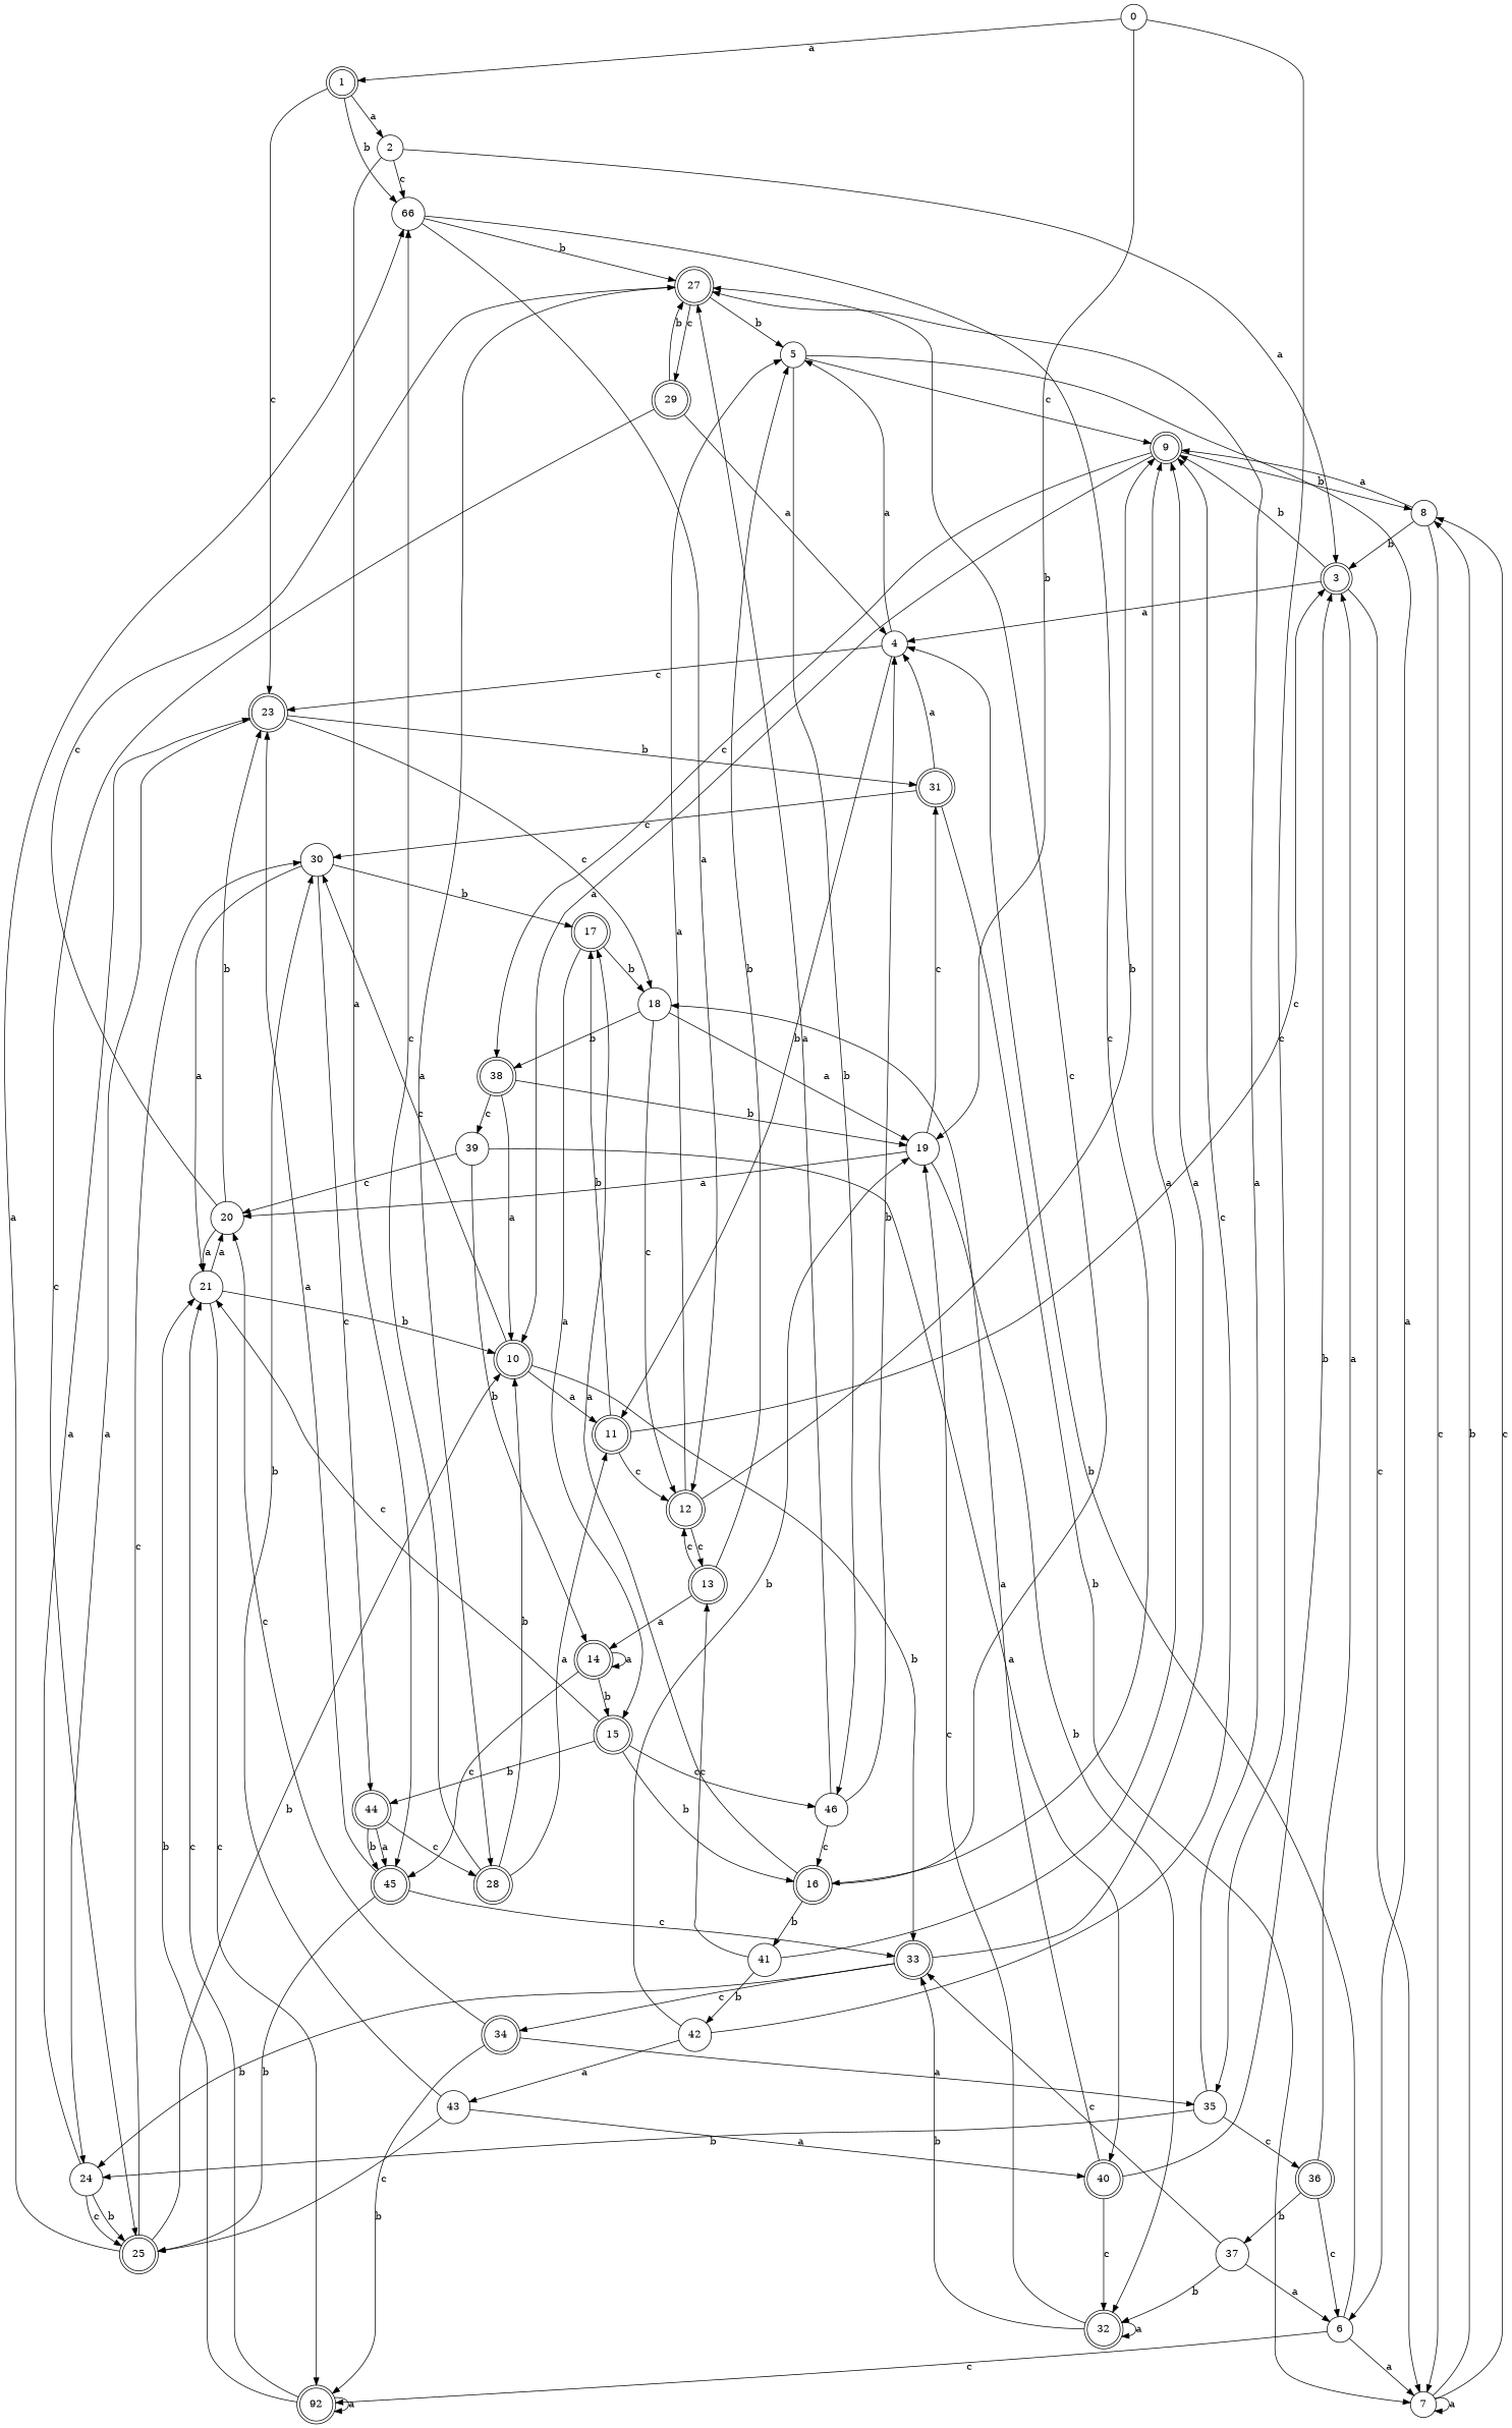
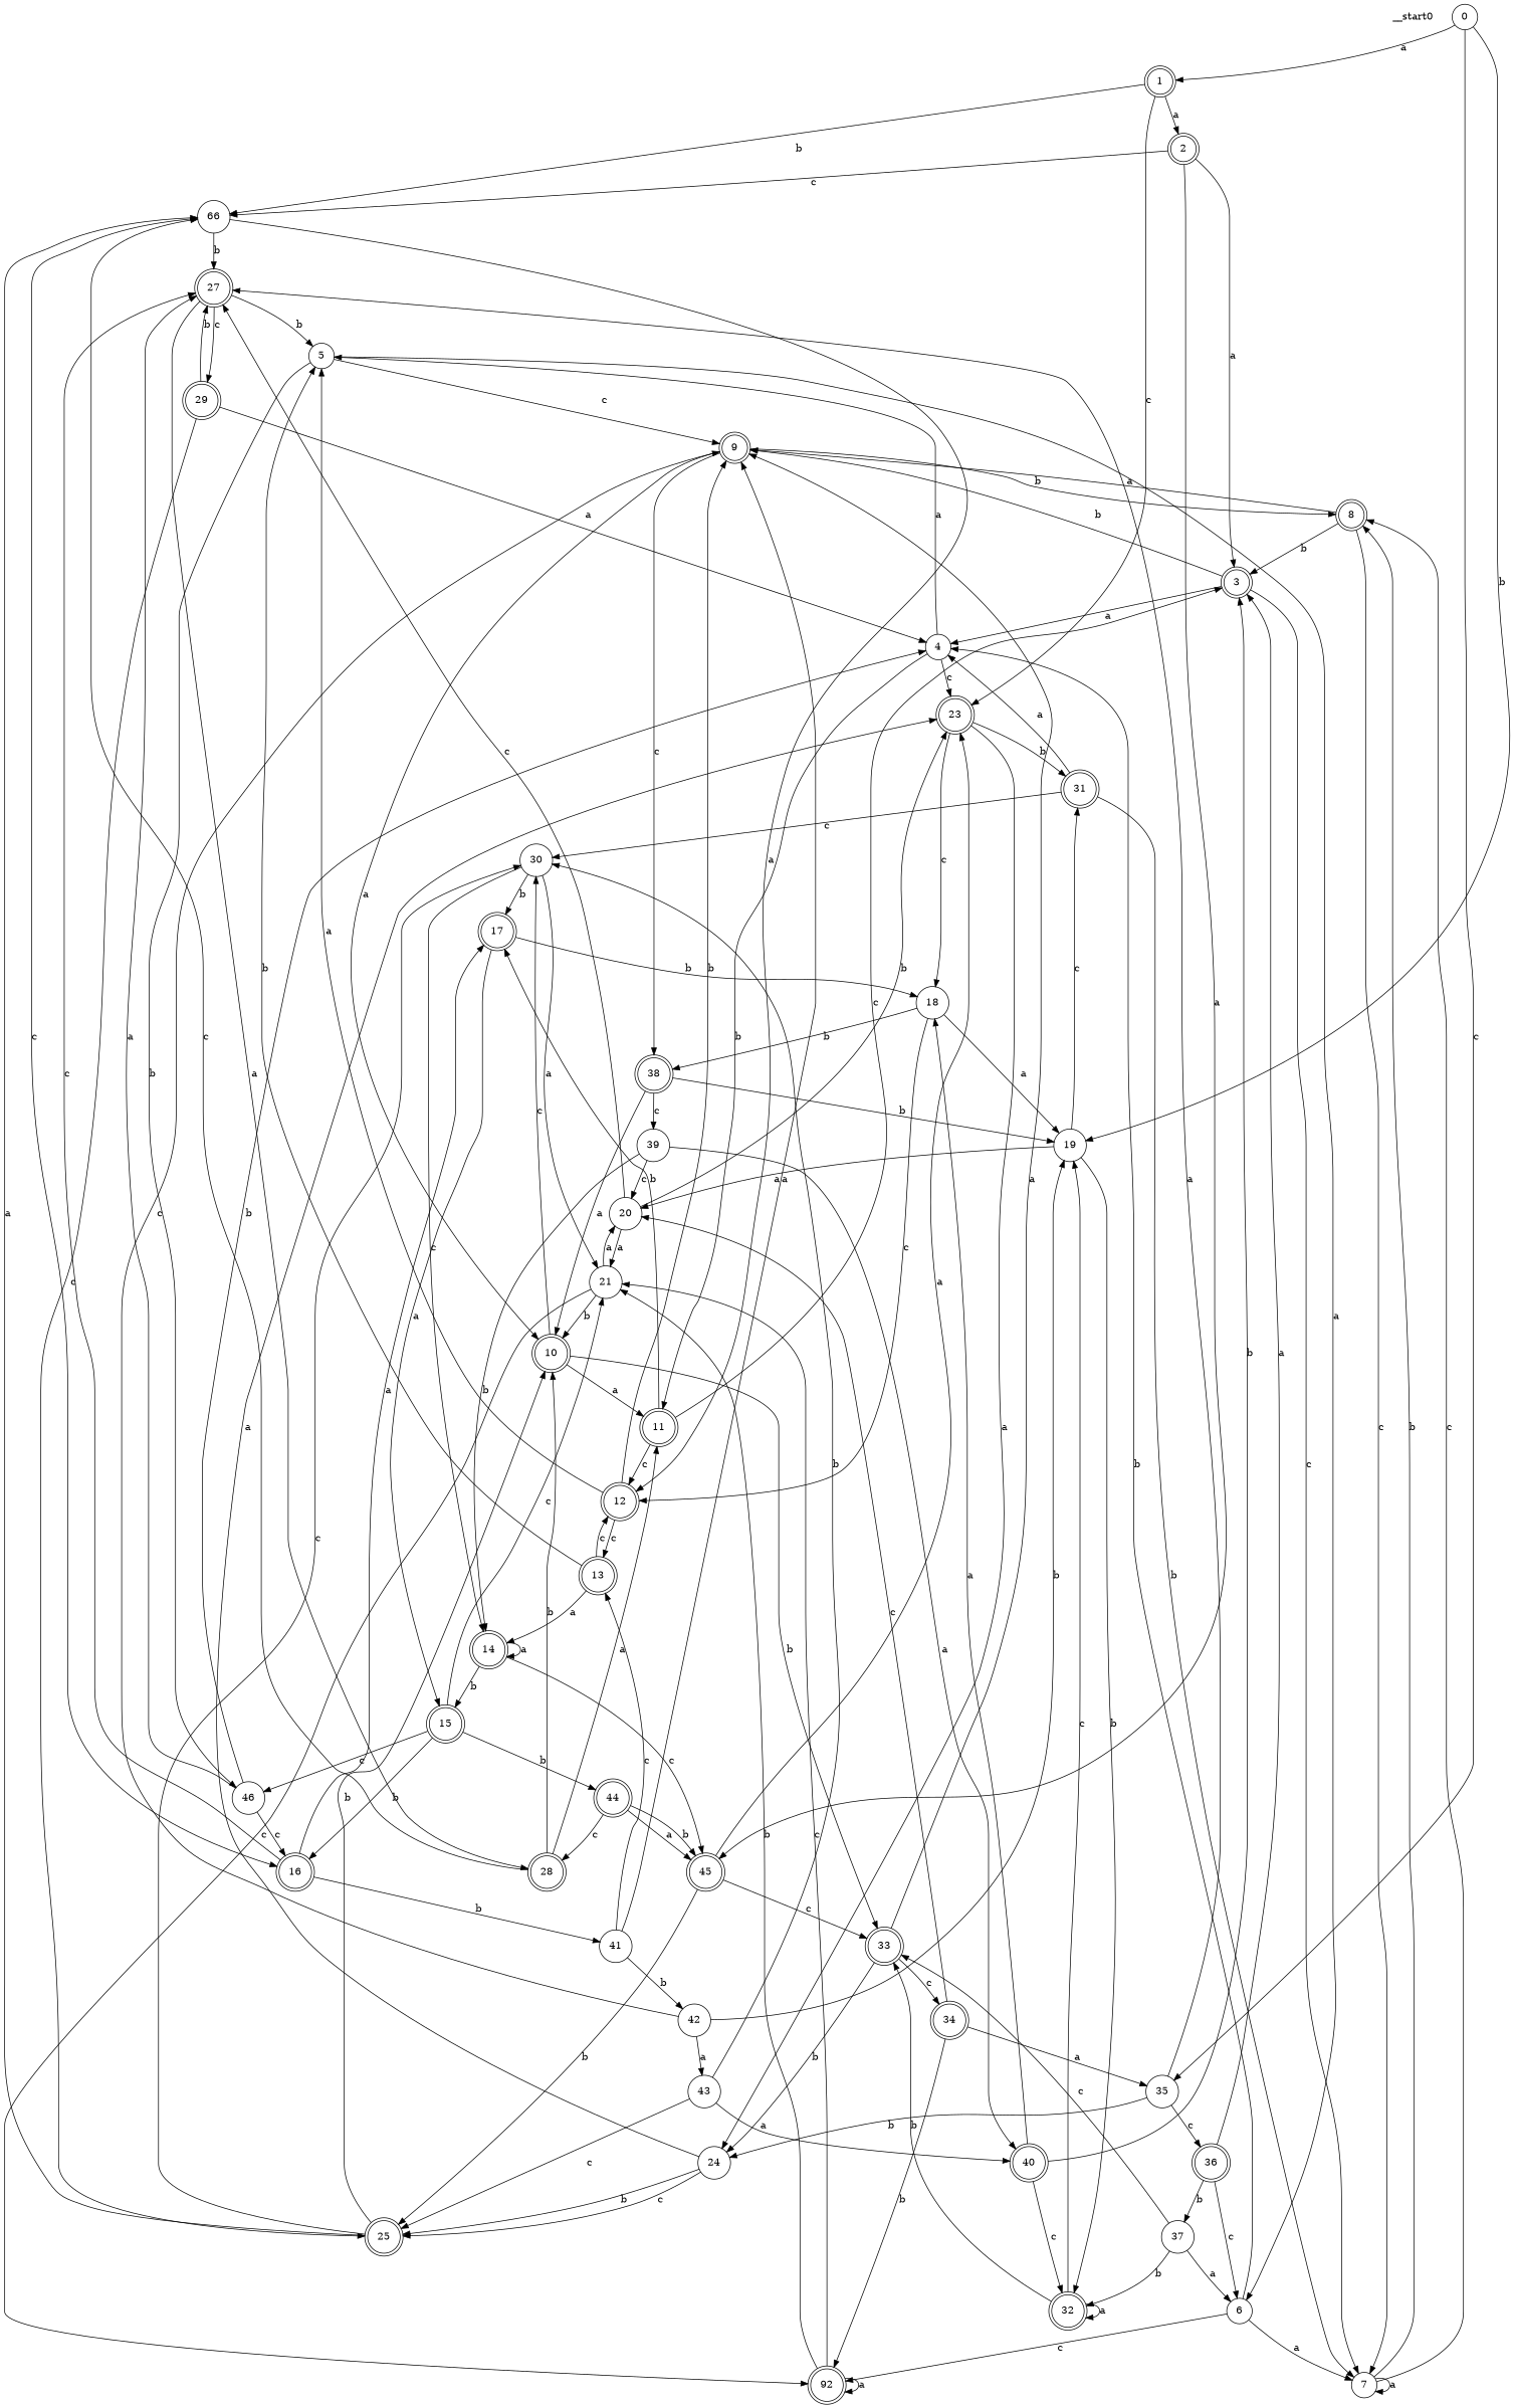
  digraph {
    rankdir=TB
    node [shape=doublecircle color=black fillcolor=white style="rounded,filled"]
+   __start0 [shape=none color="" fillcolor="" style=""]
    n2 [label=0 shape=circle style=filled]
    n3 [label=1 style=filled]
    n4 [label=19 shape=circle style=filled]
    n5 [label=35 shape=circle style=filled]
-   n6 [label=2 shape=circle]
+   n6 [label=2]
    n7 [label=23]
    n8 [label=66 shape=circle style=filled]
    n9 [label=20 shape=circle style=filled]
    n10 [label=31]
    n11 [label=32]
    n12 [label=27]
    n13 [label=24 shape=circle style=filled]
    n14 [label=36]
    n15 [label=3]
    n16 [label=45]
    n17 [label=18 shape=circle style=filled]
    n18 [label=12]
    n19 [label=16]
    n20 [label=4 shape=circle style=filled]
    n21 [label=7 shape=circle style=filled]
    n22 [label=9]
    n23 [label=33]
    n24 [label=25]
    n25 [label=5 shape=circle style=filled]
    n26 [label=11]
-   n27 [label=8 shape=circle style=filled]
+   n27 [label=8 style=filled]
    n28 [label=10 style=filled]
    n29 [label=38]
    n30 [label=6 shape=circle style=filled]
    n31 [label=46 shape=circle style=filled]
    n32 [label=17]
    n33 [label=92]
    n34 [label=21 shape=circle style=filled]
    n35 [label=30 shape=circle style=filled]
    n36 [label=39 shape=circle style=filled]
    n37 [label=14]
    n38 [label=34]
    n39 [label=13]
    n40 [label=15]
    n41 [label=44]
    n42 [label=41 shape=circle style=filled]
    n43 [label=28]
    n44 [label=29]
    n45 [label=42 shape=circle style=filled]
    n46 [label=37 shape=circle style=filled]
    n47 [label=40]
    n48 [label=43 shape=circle style=filled]
    n2 -> n3 [label=a]
    n2 -> n4 [label=b]
    n2 -> n5 [label=c]
    n3 -> n6 [label=a]
    n3 -> n7 [label=c]
    n3 -> n8 [label=b]
    n4 -> n9 [label=a]
    n4 -> n10 [label=c]
    n4 -> n11 [label=b]
    n5 -> n12 [label=a]
    n5 -> n13 [label=b]
    n5 -> n14 [label=c]
    n6 -> n8 [label=c]
    n6 -> n15 [label=a]
    n6 -> n16 [label=a]
    n7 -> n10 [label=b]
    n7 -> n13 [label=a]
    n7 -> n17 [label=c]
    n8 -> n12 [label=b]
    n8 -> n18 [label=a]
    n8 -> n19 [label=c]
    n9 -> n7 [label=b]
    n9 -> n12 [label=c]
    n9 -> n34 [label=a]
    n10 -> n20 [label=a]
    n10 -> n21 [label=b]
    n10 -> n35 [label=c]
    n11 -> n4 [label=c]
    n11 -> n11 [label=a]
    n11 -> n23 [label=b]
    n12 -> n25 [label=b]
    n12 -> n43 [label=a]
    n12 -> n44 [label=c]
    n13 -> n7 [label=a]
    n13 -> n24 [label=b]
    n13 -> n24 [label=c]
    n14 -> n15 [label=a]
    n14 -> n30 [label=c]
    n14 -> n46 [label=b]
    n15 -> n20 [label=a]
    n15 -> n21 [label=c]
    n15 -> n22 [label=b]
    n16 -> n7 [label=a]
    n16 -> n23 [label=c]
    n16 -> n24 [label=b]
    n17 -> n4 [label=a]
    n17 -> n18 [label=c]
    n17 -> n29 [label=b]
    n18 -> n22 [label=b]
    n18 -> n25 [label=a]
    n18 -> n39 [label=c]
    n19 -> n12 [label=c]
    n19 -> n32 [label=a]
    n19 -> n42 [label=b]
    n20 -> n7 [label=c]
    n20 -> n25 [label=a]
    n20 -> n26 [label=b]
    n21 -> n21 [label=a]
    n21 -> n27 [label=b]
    n21 -> n27 [label=c]
    n22 -> n27 [label=b]
    n22 -> n28 [label=a]
    n22 -> n29 [label=c]
    n23 -> n13 [label=b]
    n23 -> n22 [label=a]
    n23 -> n38 [label=c]
    n24 -> n8 [label=a]
    n24 -> n28 [label=b]
    n24 -> n35 [label=c]
    n25 -> n22 [label=c]
    n25 -> n30 [label=a]
    n25 -> n31 [label=b]
    n26 -> n15 [label=c]
    n26 -> n18 [label=c]
    n26 -> n32 [label=b]
    n27 -> n15 [label=b]
    n27 -> n21 [label=c]
    n27 -> n22 [label=a]
    n28 -> n23 [label=b]
    n28 -> n26 [label=a]
    n28 -> n35 [label=c]
    n29 -> n4 [label=b]
    n29 -> n28 [label=a]
    n29 -> n36 [label=c]
    n30 -> n20 [label=b]
    n30 -> n21 [label=a]
    n30 -> n33 [label=c]
    n31 -> n12 [label=a]
    n31 -> n19 [label=c]
    n31 -> n20 [label=b]
    n32 -> n17 [label=b]
    n32 -> n40 [label=a]
    n33 -> n33 [label=a]
    n33 -> n34 [label=b]
    n33 -> n34 [label=c]
    n34 -> n9 [label=a]
    n34 -> n28 [label=b]
    n34 -> n33 [label=c]
    n35 -> n32 [label=b]
    n35 -> n34 [label=a]
-   n35 -> n41 [label=c]
+   n35 -> n37 [label=c]
    n36 -> n9 [label=c]
    n36 -> n37 [label=b]
    n36 -> n47 [label=a]
    n37 -> n16 [label=c]
    n37 -> n37 [label=a]
    n37 -> n40 [label=b]
    n38 -> n5 [label=a]
    n38 -> n9 [label=c]
    n38 -> n33 [label=b]
    n39 -> n18 [label=c]
    n39 -> n25 [label=b]
    n39 -> n37 [label=a]
    n40 -> n19 [label=b]
    n40 -> n31 [label=c]
    n40 -> n34 [label=c]
    n40 -> n41 [label=b]
    n41 -> n16 [label=a]
    n41 -> n16 [label=b]
    n41 -> n43 [label=c]
    n42 -> n22 [label=a]
    n42 -> n39 [label=c]
    n42 -> n45 [label=b]
    n43 -> n8 [label=c]
    n43 -> n26 [label=a]
    n43 -> n28 [label=b]
    n44 -> n12 [label=b]
    n44 -> n20 [label=a]
    n44 -> n24 [label=c]
    n45 -> n4 [label=b]
    n45 -> n22 [label=c]
    n45 -> n48 [label=a]
    n46 -> n11 [label=b]
    n46 -> n23 [label=c]
    n46 -> n30 [label=a]
    n47 -> n11 [label=c]
    n47 -> n15 [label=b]
    n47 -> n17 [label=a]
    n48 -> n24 [label=c]
    n48 -> n35 [label=b]
    n48 -> n47 [label=a]
  }
